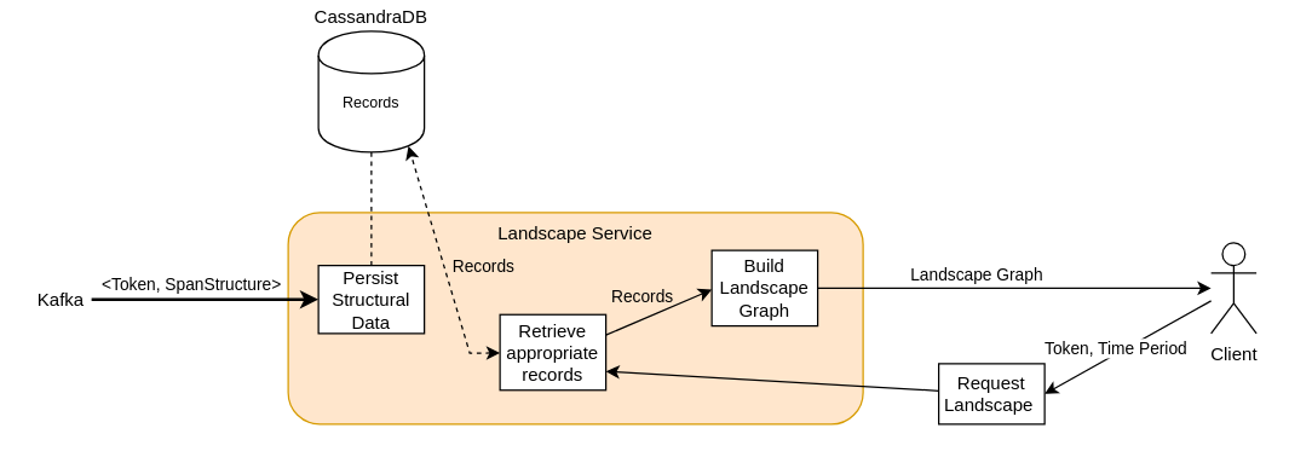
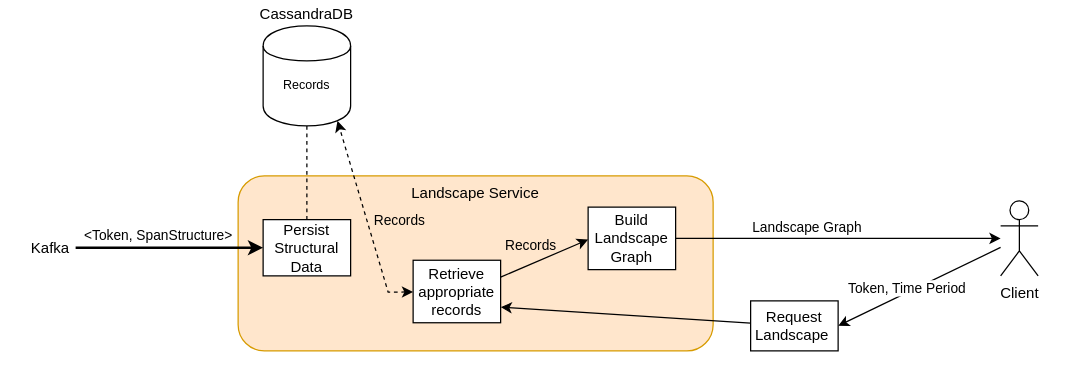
  <mxCell id="0" />
  <mxCell id="1" parent="0" />
  <mxCell id="2" value="Landscape Service" style="rounded=1;whiteSpace=wrap;html=1;fillColor=#ffe6cc;strokeColor=#d79b00;verticalAlign=top;" parent="1" vertex="1"><mxGeometry x="190" y="140" width="380" height="140" as="geometry" /></mxCell>
  <mxCell id="3" style="rounded=0;orthogonalLoop=1;jettySize=auto;html=1;entryX=1;entryY=0.5;entryDx=0;entryDy=0;startArrow=none;startFill=0;" parent="1" source="5" target="10" edge="1"><mxGeometry relative="1" as="geometry"><mxPoint x="850" y="190" as="sourcePoint" /></mxGeometry></mxCell>
  <mxCell id="4" value="Token, Time Period" style="edgeLabel;html=1;align=center;verticalAlign=middle;resizable=0;points=[];rotation=0;" parent="3" vertex="1" connectable="0"><mxGeometry x="0.134" y="2" relative="1" as="geometry"><mxPoint x="-3" y="-5" as="offset" /></mxGeometry></mxCell>
  <mxCell id="5" value="Client" style="shape=umlActor;verticalLabelPosition=bottom;verticalAlign=top;html=1;outlineConnect=0;fontSize=12;" parent="1" vertex="1"><mxGeometry x="800" y="160" width="30" height="60" as="geometry" /></mxCell>
  <mxCell id="6" value="" style="group" parent="1" vertex="1" connectable="0"><mxGeometry x="210" y="20" width="70" height="80" as="geometry" /></mxCell>
  <mxCell id="7" value="CassandraDB" style="shape=cylinder;whiteSpace=wrap;html=1;boundedLbl=1;backgroundOutline=1;verticalAlign=bottom;labelPosition=center;verticalLabelPosition=top;align=center;" parent="6" vertex="1"><mxGeometry width="70" height="80" as="geometry" /></mxCell>
  <mxCell id="8" value="&lt;span&gt;Records&lt;/span&gt;" style="text;html=1;strokeColor=none;fillColor=none;align=center;verticalAlign=middle;whiteSpace=wrap;rounded=0;fontSize=10;fontStyle=0" parent="6" vertex="1"><mxGeometry y="24" width="70" height="45" as="geometry" /></mxCell>
  <mxCell id="9" style="edgeStyle=none;rounded=0;orthogonalLoop=1;jettySize=auto;html=1;entryX=1;entryY=0.75;entryDx=0;entryDy=0;startArrow=none;startFill=0;endArrow=classic;endFill=1;strokeWidth=1;" parent="1" source="10" target="19" edge="1"><mxGeometry relative="1" as="geometry" /></mxCell>
- <mxCell id="10" value="Request Landscape&amp;nbsp;" style="rounded=0;whiteSpace=wrap;html=1;align=center;" parent="1" vertex="1"><mxGeometry x="620" y="240" width="70" height="40" as="geometry" /></mxCell>
+ <mxCell id="10" value="Request Landscape&amp;nbsp;" style="rounded=0;whiteSpace=wrap;html=1;align=center;" parent="1" vertex="1"><mxGeometry x="600" y="240" width="70" height="40" as="geometry" /></mxCell>
  <mxCell id="11" style="edgeStyle=none;rounded=0;orthogonalLoop=1;jettySize=auto;html=1;startArrow=none;startFill=0;dashed=1;endArrow=none;" parent="1" source="12" target="7" edge="1"><mxGeometry relative="1" as="geometry" /></mxCell>
  <mxCell id="12" value="Persist Structural Data" style="rounded=0;whiteSpace=wrap;html=1;align=center;" parent="1" vertex="1"><mxGeometry x="210" y="175" width="70" height="45" as="geometry" /></mxCell>
  <mxCell id="13" value="" style="endArrow=classic;html=1;entryX=0;entryY=0.5;entryDx=0;entryDy=0;strokeWidth=2;exitX=1;exitY=0.5;exitDx=0;exitDy=0;" parent="1" source="15" target="12" edge="1"><mxGeometry width="50" height="50" relative="1" as="geometry"><mxPoint x="50" y="198" as="sourcePoint" /><mxPoint x="380" y="170" as="targetPoint" /></mxGeometry></mxCell>
  <mxCell id="14" value="&amp;lt;Token, SpanStructure&amp;gt;" style="edgeLabel;html=1;align=center;verticalAlign=middle;resizable=0;points=[];" parent="13" vertex="1" connectable="0"><mxGeometry x="-0.481" relative="1" as="geometry"><mxPoint x="26" y="-10" as="offset" /></mxGeometry></mxCell>
  <mxCell id="15" value="Kafka" style="text;html=1;strokeColor=none;fillColor=none;align=center;verticalAlign=middle;whiteSpace=wrap;rounded=0;" parent="1" vertex="1"><mxGeometry x="20" y="187.5" width="40" height="20" as="geometry" /></mxCell>
  <mxCell id="16" style="edgeStyle=none;rounded=0;orthogonalLoop=1;jettySize=auto;html=1;entryX=0.85;entryY=0.95;entryDx=0;entryDy=0;entryPerimeter=0;startArrow=classic;startFill=1;strokeWidth=1;endArrow=classic;endFill=1;dashed=1;labelBackgroundColor=#ffffff;" parent="1" source="19" target="7" edge="1"><mxGeometry relative="1" as="geometry"><Array as="points"><mxPoint x="310" y="233" /></Array></mxGeometry></mxCell>
  <mxCell id="17" value="Records" style="edgeLabel;html=1;align=center;verticalAlign=middle;resizable=0;points=[];labelBackgroundColor=none;" parent="16" vertex="1" connectable="0"><mxGeometry x="-0.061" y="-2" relative="1" as="geometry"><mxPoint x="22" y="-3" as="offset" /></mxGeometry></mxCell>
  <mxCell id="18" value="" style="edgeStyle=none;rounded=0;orthogonalLoop=1;jettySize=auto;html=1;exitX=1;exitY=0.25;exitDx=0;exitDy=0;entryX=0;entryY=0.5;entryDx=0;entryDy=0;startArrow=none;startFill=0;endArrow=classic;endFill=1;strokeWidth=1;labelPosition=center;verticalLabelPosition=top;align=center;verticalAlign=bottom;labelBackgroundColor=none;" parent="1" edge="1"><mxGeometry x="-0.069" y="7" relative="1" as="geometry"><mxPoint x="400" y="221" as="sourcePoint" /><mxPoint x="470" y="191" as="targetPoint" /><mxPoint as="offset" /></mxGeometry></mxCell>
  <mxCell id="19" value="Retrieve appropriate records" style="rounded=0;whiteSpace=wrap;html=1;align=center;verticalAlign=middle;" parent="1" vertex="1"><mxGeometry x="330" y="207.5" width="70" height="50" as="geometry" /></mxCell>
  <mxCell id="20" style="edgeStyle=none;rounded=0;orthogonalLoop=1;jettySize=auto;html=1;exitX=1;exitY=0.5;exitDx=0;exitDy=0;startArrow=none;startFill=0;endArrow=classic;endFill=1;strokeWidth=1;" parent="1" source="22" target="5" edge="1"><mxGeometry relative="1" as="geometry" /></mxCell>
  <mxCell id="21" value="Landscape Graph" style="edgeLabel;html=1;align=center;verticalAlign=middle;resizable=0;points=[];" parent="20" vertex="1" connectable="0"><mxGeometry x="-0.377" y="-3" relative="1" as="geometry"><mxPoint x="23" y="-13" as="offset" /></mxGeometry></mxCell>
  <mxCell id="22" value="Build Landscape Graph" style="rounded=0;whiteSpace=wrap;html=1;align=center;verticalAlign=middle;" parent="1" vertex="1"><mxGeometry x="470" y="165" width="70" height="50" as="geometry" /></mxCell>
  <mxCell id="23" value="Records" style="edgeLabel;html=1;align=center;verticalAlign=middle;resizable=0;points=[];labelBackgroundColor=none;" parent="1" vertex="1" connectable="0"><mxGeometry x="423.996" y="195.502" as="geometry" /></mxCell>
